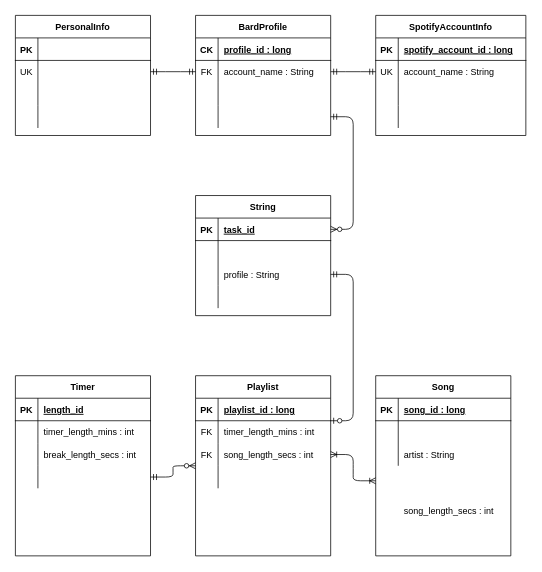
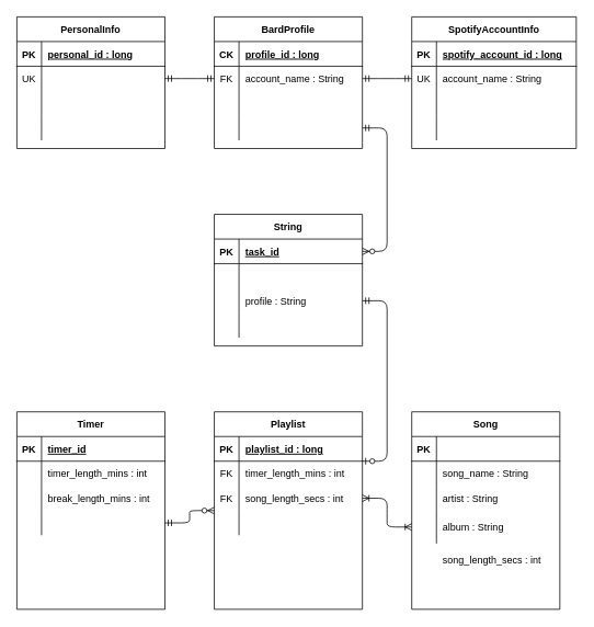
  <mxCell id="0" />
  <mxCell id="1" parent="0" />
  <mxCell id="2" value="PersonalInfo" style="shape=table;startSize=30;container=1;collapsible=1;childLayout=tableLayout;fixedRows=1;rowLines=0;fontStyle=1;align=center;resizeLast=1;" parent="1" vertex="1"><mxGeometry x="20" y="20" width="180" height="160" as="geometry" /></mxCell>
  <mxCell id="3" value="" style="shape=partialRectangle;collapsible=0;dropTarget=0;pointerEvents=0;fillColor=none;top=0;left=0;bottom=1;right=0;points=[[0,0.5],[1,0.5]];portConstraint=eastwest;" parent="2" vertex="1"><mxGeometry y="30" width="180" height="30" as="geometry" /></mxCell>
  <mxCell id="4" value="PK" style="shape=partialRectangle;connectable=0;fillColor=none;top=0;left=0;bottom=0;right=0;fontStyle=1;overflow=hidden;" parent="3" vertex="1"><mxGeometry width="30" height="30" as="geometry" /></mxCell>
+ <mxCell id="5" value="personal_id : long" style="shape=partialRectangle;connectable=0;fillColor=none;top=0;left=0;bottom=0;right=0;align=left;spacingLeft=6;fontStyle=5;overflow=hidden;" parent="3" vertex="1"><mxGeometry x="30" width="150" height="30" as="geometry" /></mxCell>
  <mxCell id="6" value="" style="shape=partialRectangle;collapsible=0;dropTarget=0;pointerEvents=0;fillColor=none;top=0;left=0;bottom=0;right=0;points=[[0,0.5],[1,0.5]];portConstraint=eastwest;" parent="2" vertex="1"><mxGeometry y="60" width="180" height="30" as="geometry" /></mxCell>
  <mxCell id="7" value="UK" style="shape=partialRectangle;connectable=0;fillColor=none;top=0;left=0;bottom=0;right=0;editable=1;overflow=hidden;" parent="6" vertex="1"><mxGeometry width="30" height="30" as="geometry" /></mxCell>
  <mxCell id="8" value="" style="shape=partialRectangle;collapsible=0;dropTarget=0;pointerEvents=0;fillColor=none;top=0;left=0;bottom=0;right=0;points=[[0,0.5],[1,0.5]];portConstraint=eastwest;" parent="2" vertex="1"><mxGeometry y="90" width="180" height="30" as="geometry" /></mxCell>
  <mxCell id="9" value="" style="shape=partialRectangle;connectable=0;fillColor=none;top=0;left=0;bottom=0;right=0;editable=1;overflow=hidden;" parent="8" vertex="1"><mxGeometry width="30" height="30" as="geometry" /></mxCell>
  <mxCell id="10" value="" style="shape=partialRectangle;connectable=0;fillColor=none;top=0;left=0;bottom=0;right=0;align=left;spacingLeft=6;overflow=hidden;" parent="8" vertex="1"><mxGeometry x="30" width="150" height="30" as="geometry" /></mxCell>
  <mxCell id="11" value="" style="shape=partialRectangle;collapsible=0;dropTarget=0;pointerEvents=0;fillColor=none;top=0;left=0;bottom=0;right=0;points=[[0,0.5],[1,0.5]];portConstraint=eastwest;" parent="2" vertex="1"><mxGeometry y="120" width="180" height="30" as="geometry" /></mxCell>
  <mxCell id="12" value="" style="shape=partialRectangle;connectable=0;fillColor=none;top=0;left=0;bottom=0;right=0;editable=1;overflow=hidden;" parent="11" vertex="1"><mxGeometry width="30" height="30" as="geometry" /></mxCell>
  <mxCell id="13" value="" style="shape=partialRectangle;connectable=0;fillColor=none;top=0;left=0;bottom=0;right=0;align=left;spacingLeft=6;overflow=hidden;" parent="11" vertex="1"><mxGeometry x="30" width="150" height="30" as="geometry" /></mxCell>
  <mxCell id="14" value="SpotifyAccountInfo" style="shape=table;startSize=30;container=1;collapsible=1;childLayout=tableLayout;fixedRows=1;rowLines=0;fontStyle=1;align=center;resizeLast=1;" parent="1" vertex="1"><mxGeometry x="500" y="20" width="200" height="160" as="geometry" /></mxCell>
  <mxCell id="15" value="" style="shape=partialRectangle;collapsible=0;dropTarget=0;pointerEvents=0;fillColor=none;top=0;left=0;bottom=1;right=0;points=[[0,0.5],[1,0.5]];portConstraint=eastwest;" parent="14" vertex="1"><mxGeometry y="30" width="200" height="30" as="geometry" /></mxCell>
  <mxCell id="16" value="PK" style="shape=partialRectangle;connectable=0;fillColor=none;top=0;left=0;bottom=0;right=0;fontStyle=1;overflow=hidden;" parent="15" vertex="1"><mxGeometry width="30" height="30" as="geometry" /></mxCell>
  <mxCell id="17" value="spotify_account_id : long" style="shape=partialRectangle;connectable=0;fillColor=none;top=0;left=0;bottom=0;right=0;align=left;spacingLeft=6;fontStyle=5;overflow=hidden;" parent="15" vertex="1"><mxGeometry x="30" width="170" height="30" as="geometry" /></mxCell>
  <mxCell id="18" value="" style="shape=partialRectangle;collapsible=0;dropTarget=0;pointerEvents=0;fillColor=none;top=0;left=0;bottom=0;right=0;points=[[0,0.5],[1,0.5]];portConstraint=eastwest;" parent="14" vertex="1"><mxGeometry y="60" width="200" height="30" as="geometry" /></mxCell>
  <mxCell id="19" value="UK" style="shape=partialRectangle;connectable=0;fillColor=none;top=0;left=0;bottom=0;right=0;editable=1;overflow=hidden;" parent="18" vertex="1"><mxGeometry width="30" height="30" as="geometry" /></mxCell>
  <mxCell id="20" value="account_name : String" style="shape=partialRectangle;connectable=0;fillColor=none;top=0;left=0;bottom=0;right=0;align=left;spacingLeft=6;overflow=hidden;" parent="18" vertex="1"><mxGeometry x="30" width="170" height="30" as="geometry" /></mxCell>
  <mxCell id="21" value="" style="shape=partialRectangle;collapsible=0;dropTarget=0;pointerEvents=0;fillColor=none;top=0;left=0;bottom=0;right=0;points=[[0,0.5],[1,0.5]];portConstraint=eastwest;" parent="14" vertex="1"><mxGeometry y="90" width="200" height="30" as="geometry" /></mxCell>
  <mxCell id="22" value="" style="shape=partialRectangle;connectable=0;fillColor=none;top=0;left=0;bottom=0;right=0;editable=1;overflow=hidden;" parent="21" vertex="1"><mxGeometry width="30" height="30" as="geometry" /></mxCell>
  <mxCell id="23" value="" style="shape=partialRectangle;connectable=0;fillColor=none;top=0;left=0;bottom=0;right=0;align=left;spacingLeft=6;overflow=hidden;" parent="21" vertex="1"><mxGeometry x="30" width="170" height="30" as="geometry" /></mxCell>
  <mxCell id="24" value="" style="shape=partialRectangle;collapsible=0;dropTarget=0;pointerEvents=0;fillColor=none;top=0;left=0;bottom=0;right=0;points=[[0,0.5],[1,0.5]];portConstraint=eastwest;" parent="14" vertex="1"><mxGeometry y="120" width="200" height="30" as="geometry" /></mxCell>
  <mxCell id="25" value="" style="shape=partialRectangle;connectable=0;fillColor=none;top=0;left=0;bottom=0;right=0;editable=1;overflow=hidden;" parent="24" vertex="1"><mxGeometry width="30" height="30" as="geometry" /></mxCell>
  <mxCell id="26" value="" style="shape=partialRectangle;connectable=0;fillColor=none;top=0;left=0;bottom=0;right=0;align=left;spacingLeft=6;overflow=hidden;" parent="24" vertex="1"><mxGeometry x="30" width="170" height="30" as="geometry" /></mxCell>
  <mxCell id="27" value="BardProfile" style="shape=table;startSize=30;container=1;collapsible=1;childLayout=tableLayout;fixedRows=1;rowLines=0;fontStyle=1;align=center;resizeLast=1;" parent="1" vertex="1"><mxGeometry x="260" y="20" width="180" height="160" as="geometry" /></mxCell>
  <mxCell id="28" value="" style="shape=partialRectangle;collapsible=0;dropTarget=0;pointerEvents=0;fillColor=none;top=0;left=0;bottom=1;right=0;points=[[0,0.5],[1,0.5]];portConstraint=eastwest;" parent="27" vertex="1"><mxGeometry y="30" width="180" height="30" as="geometry" /></mxCell>
  <mxCell id="29" value="CK" style="shape=partialRectangle;connectable=0;fillColor=none;top=0;left=0;bottom=0;right=0;fontStyle=1;overflow=hidden;" parent="28" vertex="1"><mxGeometry width="30" height="30" as="geometry" /></mxCell>
  <mxCell id="30" value="profile_id : long" style="shape=partialRectangle;connectable=0;fillColor=none;top=0;left=0;bottom=0;right=0;align=left;spacingLeft=6;fontStyle=5;overflow=hidden;" parent="28" vertex="1"><mxGeometry x="30" width="150" height="30" as="geometry" /></mxCell>
  <mxCell id="31" value="" style="shape=partialRectangle;collapsible=0;dropTarget=0;pointerEvents=0;fillColor=none;top=0;left=0;bottom=0;right=0;points=[[0,0.5],[1,0.5]];portConstraint=eastwest;" parent="27" vertex="1"><mxGeometry y="60" width="180" height="30" as="geometry" /></mxCell>
  <mxCell id="32" value="FK" style="shape=partialRectangle;connectable=0;fillColor=none;top=0;left=0;bottom=0;right=0;editable=1;overflow=hidden;" parent="31" vertex="1"><mxGeometry width="30" height="30" as="geometry" /></mxCell>
  <mxCell id="33" value="account_name : String" style="shape=partialRectangle;connectable=0;fillColor=none;top=0;left=0;bottom=0;right=0;align=left;spacingLeft=6;overflow=hidden;" parent="31" vertex="1"><mxGeometry x="30" width="150" height="30" as="geometry" /></mxCell>
  <mxCell id="34" value="" style="shape=partialRectangle;collapsible=0;dropTarget=0;pointerEvents=0;fillColor=none;top=0;left=0;bottom=0;right=0;points=[[0,0.5],[1,0.5]];portConstraint=eastwest;" parent="27" vertex="1"><mxGeometry y="90" width="180" height="30" as="geometry" /></mxCell>
  <mxCell id="35" value="" style="shape=partialRectangle;connectable=0;fillColor=none;top=0;left=0;bottom=0;right=0;editable=1;overflow=hidden;" parent="34" vertex="1"><mxGeometry width="30" height="30" as="geometry" /></mxCell>
  <mxCell id="36" value="" style="shape=partialRectangle;connectable=0;fillColor=none;top=0;left=0;bottom=0;right=0;align=left;spacingLeft=6;overflow=hidden;" parent="34" vertex="1"><mxGeometry x="30" width="150" height="30" as="geometry" /></mxCell>
  <mxCell id="37" value="" style="shape=partialRectangle;collapsible=0;dropTarget=0;pointerEvents=0;fillColor=none;top=0;left=0;bottom=0;right=0;points=[[0,0.5],[1,0.5]];portConstraint=eastwest;" parent="27" vertex="1"><mxGeometry y="120" width="180" height="30" as="geometry" /></mxCell>
  <mxCell id="38" value="" style="shape=partialRectangle;connectable=0;fillColor=none;top=0;left=0;bottom=0;right=0;editable=1;overflow=hidden;" parent="37" vertex="1"><mxGeometry width="30" height="30" as="geometry" /></mxCell>
  <mxCell id="39" value="" style="shape=partialRectangle;connectable=0;fillColor=none;top=0;left=0;bottom=0;right=0;align=left;spacingLeft=6;overflow=hidden;" parent="37" vertex="1"><mxGeometry x="30" width="150" height="30" as="geometry" /></mxCell>
  <mxCell id="40" value="" style="edgeStyle=entityRelationEdgeStyle;fontSize=12;html=1;endArrow=ERmandOne;startArrow=ERmandOne;entryX=0;entryY=0.5;entryDx=0;entryDy=0;exitX=1;exitY=0.5;exitDx=0;exitDy=0;" edge="1" parent="1" source="31" target="18"><mxGeometry width="100" height="100" relative="1" as="geometry"><mxPoint x="350" y="310" as="sourcePoint" /><mxPoint x="450" y="210" as="targetPoint" /></mxGeometry></mxCell>
  <mxCell id="41" value="" style="edgeStyle=entityRelationEdgeStyle;fontSize=12;html=1;endArrow=ERmandOne;startArrow=ERmandOne;entryX=0;entryY=0.5;entryDx=0;entryDy=0;exitX=1;exitY=0.5;exitDx=0;exitDy=0;" edge="1" parent="1" source="6" target="31"><mxGeometry width="100" height="100" relative="1" as="geometry"><mxPoint x="350" y="310" as="sourcePoint" /><mxPoint x="450" y="210" as="targetPoint" /></mxGeometry></mxCell>
  <mxCell id="42" value="song_length_secs : int" style="shape=partialRectangle;connectable=0;fillColor=none;top=0;left=0;bottom=0;right=0;align=left;spacingLeft=6;overflow=hidden;" vertex="1" parent="1"><mxGeometry x="530" y="660" width="150" height="40" as="geometry" /></mxCell>
  <mxCell id="43" value="" style="shape=partialRectangle;connectable=0;fillColor=none;top=0;left=0;bottom=0;right=0;editable=1;overflow=hidden;" vertex="1" parent="1"><mxGeometry x="500" y="665" width="30" height="30" as="geometry" /></mxCell>
  <mxCell id="44" value="Timer" style="shape=table;startSize=30;container=1;collapsible=1;childLayout=tableLayout;fixedRows=1;rowLines=0;fontStyle=1;align=center;resizeLast=1;" vertex="1" parent="1"><mxGeometry x="20" y="500" width="180" height="240" as="geometry" /></mxCell>
  <mxCell id="45" value="" style="shape=partialRectangle;collapsible=0;dropTarget=0;pointerEvents=0;fillColor=none;top=0;left=0;bottom=1;right=0;points=[[0,0.5],[1,0.5]];portConstraint=eastwest;" vertex="1" parent="44"><mxGeometry y="30" width="180" height="30" as="geometry" /></mxCell>
  <mxCell id="46" value="PK" style="shape=partialRectangle;connectable=0;fillColor=none;top=0;left=0;bottom=0;right=0;fontStyle=1;overflow=hidden;" vertex="1" parent="45"><mxGeometry width="30" height="30" as="geometry" /></mxCell>
- <mxCell id="47" value="length_id" style="shape=partialRectangle;connectable=0;fillColor=none;top=0;left=0;bottom=0;right=0;align=left;spacingLeft=6;fontStyle=5;overflow=hidden;" vertex="1" parent="45"><mxGeometry x="30" width="150" height="30" as="geometry" /></mxCell>
+ <mxCell id="47" value="timer_id" style="shape=partialRectangle;connectable=0;fillColor=none;top=0;left=0;bottom=0;right=0;align=left;spacingLeft=6;fontStyle=5;overflow=hidden;" vertex="1" parent="45"><mxGeometry x="30" width="150" height="30" as="geometry" /></mxCell>
  <mxCell id="48" value="" style="shape=partialRectangle;collapsible=0;dropTarget=0;pointerEvents=0;fillColor=none;top=0;left=0;bottom=0;right=0;points=[[0,0.5],[1,0.5]];portConstraint=eastwest;" vertex="1" parent="44"><mxGeometry y="60" width="180" height="30" as="geometry" /></mxCell>
  <mxCell id="49" value="" style="shape=partialRectangle;connectable=0;fillColor=none;top=0;left=0;bottom=0;right=0;editable=1;overflow=hidden;" vertex="1" parent="48"><mxGeometry width="30" height="30" as="geometry" /></mxCell>
  <mxCell id="50" value="timer_length_mins : int" style="shape=partialRectangle;connectable=0;fillColor=none;top=0;left=0;bottom=0;right=0;align=left;spacingLeft=6;overflow=hidden;" vertex="1" parent="48"><mxGeometry x="30" width="150" height="30" as="geometry" /></mxCell>
  <mxCell id="51" value="" style="shape=partialRectangle;collapsible=0;dropTarget=0;pointerEvents=0;fillColor=none;top=0;left=0;bottom=0;right=0;points=[[0,0.5],[1,0.5]];portConstraint=eastwest;" vertex="1" parent="44"><mxGeometry y="90" width="180" height="30" as="geometry" /></mxCell>
  <mxCell id="52" value="" style="shape=partialRectangle;connectable=0;fillColor=none;top=0;left=0;bottom=0;right=0;editable=1;overflow=hidden;" vertex="1" parent="51"><mxGeometry width="30" height="30" as="geometry" /></mxCell>
- <mxCell id="53" value="break_length_secs : int" style="shape=partialRectangle;connectable=0;fillColor=none;top=0;left=0;bottom=0;right=0;align=left;spacingLeft=6;overflow=hidden;" vertex="1" parent="51"><mxGeometry x="30" width="150" height="30" as="geometry" /></mxCell>
+ <mxCell id="53" value="break_length_mins : int" style="shape=partialRectangle;connectable=0;fillColor=none;top=0;left=0;bottom=0;right=0;align=left;spacingLeft=6;overflow=hidden;" vertex="1" parent="51"><mxGeometry x="30" width="150" height="30" as="geometry" /></mxCell>
  <mxCell id="54" value="" style="shape=partialRectangle;collapsible=0;dropTarget=0;pointerEvents=0;fillColor=none;top=0;left=0;bottom=0;right=0;points=[[0,0.5],[1,0.5]];portConstraint=eastwest;" vertex="1" parent="44"><mxGeometry y="120" width="180" height="30" as="geometry" /></mxCell>
  <mxCell id="55" value="" style="shape=partialRectangle;connectable=0;fillColor=none;top=0;left=0;bottom=0;right=0;editable=1;overflow=hidden;" vertex="1" parent="54"><mxGeometry width="30" height="30" as="geometry" /></mxCell>
  <mxCell id="56" value="" style="shape=partialRectangle;connectable=0;fillColor=none;top=0;left=0;bottom=0;right=0;align=left;spacingLeft=6;overflow=hidden;" vertex="1" parent="54"><mxGeometry x="30" width="150" height="30" as="geometry" /></mxCell>
  <mxCell id="57" value="Playlist" style="shape=table;startSize=30;container=1;collapsible=1;childLayout=tableLayout;fixedRows=1;rowLines=0;fontStyle=1;align=center;resizeLast=1;" parent="1" vertex="1"><mxGeometry x="260" y="500" width="180" height="240" as="geometry" /></mxCell>
  <mxCell id="58" value="" style="shape=partialRectangle;collapsible=0;dropTarget=0;pointerEvents=0;fillColor=none;top=0;left=0;bottom=1;right=0;points=[[0,0.5],[1,0.5]];portConstraint=eastwest;" parent="57" vertex="1"><mxGeometry y="30" width="180" height="30" as="geometry" /></mxCell>
  <mxCell id="59" value="PK" style="shape=partialRectangle;connectable=0;fillColor=none;top=0;left=0;bottom=0;right=0;fontStyle=1;overflow=hidden;" parent="58" vertex="1"><mxGeometry width="30" height="30" as="geometry" /></mxCell>
  <mxCell id="60" value="playlist_id : long" style="shape=partialRectangle;connectable=0;fillColor=none;top=0;left=0;bottom=0;right=0;align=left;spacingLeft=6;fontStyle=5;overflow=hidden;" parent="58" vertex="1"><mxGeometry x="30" width="150" height="30" as="geometry" /></mxCell>
  <mxCell id="61" value="" style="shape=partialRectangle;collapsible=0;dropTarget=0;pointerEvents=0;fillColor=none;top=0;left=0;bottom=0;right=0;points=[[0,0.5],[1,0.5]];portConstraint=eastwest;" parent="57" vertex="1"><mxGeometry y="60" width="180" height="30" as="geometry" /></mxCell>
  <mxCell id="62" value="FK" style="shape=partialRectangle;connectable=0;fillColor=none;top=0;left=0;bottom=0;right=0;editable=1;overflow=hidden;" parent="61" vertex="1"><mxGeometry width="30" height="30" as="geometry" /></mxCell>
  <mxCell id="63" value="timer_length_mins : int" style="shape=partialRectangle;connectable=0;fillColor=none;top=0;left=0;bottom=0;right=0;align=left;spacingLeft=6;overflow=hidden;" parent="61" vertex="1"><mxGeometry x="30" width="150" height="30" as="geometry" /></mxCell>
  <mxCell id="64" value="" style="shape=partialRectangle;collapsible=0;dropTarget=0;pointerEvents=0;fillColor=none;top=0;left=0;bottom=0;right=0;points=[[0,0.5],[1,0.5]];portConstraint=eastwest;" parent="57" vertex="1"><mxGeometry y="90" width="180" height="30" as="geometry" /></mxCell>
  <mxCell id="65" value="FK" style="shape=partialRectangle;connectable=0;fillColor=none;top=0;left=0;bottom=0;right=0;editable=1;overflow=hidden;" parent="64" vertex="1"><mxGeometry width="30" height="30" as="geometry" /></mxCell>
  <mxCell id="66" value="song_length_secs : int" style="shape=partialRectangle;connectable=0;fillColor=none;top=0;left=0;bottom=0;right=0;align=left;spacingLeft=6;overflow=hidden;" parent="64" vertex="1"><mxGeometry x="30" width="150" height="30" as="geometry" /></mxCell>
  <mxCell id="67" value="" style="shape=partialRectangle;collapsible=0;dropTarget=0;pointerEvents=0;fillColor=none;top=0;left=0;bottom=0;right=0;points=[[0,0.5],[1,0.5]];portConstraint=eastwest;" parent="57" vertex="1"><mxGeometry y="120" width="180" height="30" as="geometry" /></mxCell>
  <mxCell id="68" value="" style="shape=partialRectangle;connectable=0;fillColor=none;top=0;left=0;bottom=0;right=0;editable=1;overflow=hidden;" parent="67" vertex="1"><mxGeometry width="30" height="30" as="geometry" /></mxCell>
  <mxCell id="69" value="" style="shape=partialRectangle;connectable=0;fillColor=none;top=0;left=0;bottom=0;right=0;align=left;spacingLeft=6;overflow=hidden;" parent="67" vertex="1"><mxGeometry x="30" width="150" height="30" as="geometry" /></mxCell>
  <mxCell id="70" value="Song" style="shape=table;startSize=30;container=1;collapsible=1;childLayout=tableLayout;fixedRows=1;rowLines=0;fontStyle=1;align=center;resizeLast=1;" vertex="1" parent="1"><mxGeometry x="500" y="500" width="180" height="240" as="geometry" /></mxCell>
  <mxCell id="71" value="" style="shape=partialRectangle;collapsible=0;dropTarget=0;pointerEvents=0;fillColor=none;top=0;left=0;bottom=1;right=0;points=[[0,0.5],[1,0.5]];portConstraint=eastwest;" vertex="1" parent="70"><mxGeometry y="30" width="180" height="30" as="geometry" /></mxCell>
  <mxCell id="72" value="PK" style="shape=partialRectangle;connectable=0;fillColor=none;top=0;left=0;bottom=0;right=0;fontStyle=1;overflow=hidden;" vertex="1" parent="71"><mxGeometry width="30" height="30" as="geometry" /></mxCell>
- <mxCell id="73" value="song_id : long" style="shape=partialRectangle;connectable=0;fillColor=none;top=0;left=0;bottom=0;right=0;align=left;spacingLeft=6;fontStyle=5;overflow=hidden;" vertex="1" parent="71"><mxGeometry x="30" width="150" height="30" as="geometry" /></mxCell>
  <mxCell id="74" value="" style="shape=partialRectangle;collapsible=0;dropTarget=0;pointerEvents=0;fillColor=none;top=0;left=0;bottom=0;right=0;points=[[0,0.5],[1,0.5]];portConstraint=eastwest;" vertex="1" parent="70"><mxGeometry y="60" width="180" height="30" as="geometry" /></mxCell>
  <mxCell id="75" value="" style="shape=partialRectangle;connectable=0;fillColor=none;top=0;left=0;bottom=0;right=0;editable=1;overflow=hidden;" vertex="1" parent="74"><mxGeometry width="30" height="30" as="geometry" /></mxCell>
+ <mxCell id="76" value="song_name : String" style="shape=partialRectangle;connectable=0;fillColor=none;top=0;left=0;bottom=0;right=0;align=left;spacingLeft=6;overflow=hidden;" vertex="1" parent="74"><mxGeometry x="30" width="150" height="30" as="geometry" /></mxCell>
  <mxCell id="77" value="" style="shape=partialRectangle;collapsible=0;dropTarget=0;pointerEvents=0;fillColor=none;top=0;left=0;bottom=0;right=0;points=[[0,0.5],[1,0.5]];portConstraint=eastwest;" vertex="1" parent="70"><mxGeometry y="90" width="180" height="30" as="geometry" /></mxCell>
  <mxCell id="78" value="" style="shape=partialRectangle;connectable=0;fillColor=none;top=0;left=0;bottom=0;right=0;editable=1;overflow=hidden;" vertex="1" parent="77"><mxGeometry width="30" height="30" as="geometry" /></mxCell>
  <mxCell id="79" value="artist : String" style="shape=partialRectangle;connectable=0;fillColor=none;top=0;left=0;bottom=0;right=0;align=left;spacingLeft=6;overflow=hidden;" vertex="1" parent="77"><mxGeometry x="30" width="150" height="30" as="geometry" /></mxCell>
  <mxCell id="80" value="" style="shape=partialRectangle;collapsible=0;dropTarget=0;pointerEvents=0;fillColor=none;top=0;left=0;bottom=0;right=0;points=[[0,0.5],[1,0.5]];portConstraint=eastwest;" vertex="1" parent="70"><mxGeometry y="120" width="180" height="40" as="geometry" /></mxCell>
  <mxCell id="81" value="" style="shape=partialRectangle;connectable=0;fillColor=none;top=0;left=0;bottom=0;right=0;editable=1;overflow=hidden;" vertex="1" parent="80"><mxGeometry width="30" height="40" as="geometry" /></mxCell>
+ <mxCell id="82" value="album : String" style="shape=partialRectangle;connectable=0;fillColor=none;top=0;left=0;bottom=0;right=0;align=left;spacingLeft=6;overflow=hidden;" vertex="1" parent="80"><mxGeometry x="30" width="150" height="40" as="geometry" /></mxCell>
  <mxCell id="83" value="String" style="shape=table;startSize=30;container=1;collapsible=1;childLayout=tableLayout;fixedRows=1;rowLines=0;fontStyle=1;align=center;resizeLast=1;" vertex="1" parent="1"><mxGeometry x="260" y="260" width="180" height="160" as="geometry" /></mxCell>
  <mxCell id="84" value="" style="shape=partialRectangle;collapsible=0;dropTarget=0;pointerEvents=0;fillColor=none;top=0;left=0;bottom=1;right=0;points=[[0,0.5],[1,0.5]];portConstraint=eastwest;" vertex="1" parent="83"><mxGeometry y="30" width="180" height="30" as="geometry" /></mxCell>
  <mxCell id="85" value="PK" style="shape=partialRectangle;connectable=0;fillColor=none;top=0;left=0;bottom=0;right=0;fontStyle=1;overflow=hidden;" vertex="1" parent="84"><mxGeometry width="30" height="30" as="geometry" /></mxCell>
  <mxCell id="86" value="task_id" style="shape=partialRectangle;connectable=0;fillColor=none;top=0;left=0;bottom=0;right=0;align=left;spacingLeft=6;fontStyle=5;overflow=hidden;" vertex="1" parent="84"><mxGeometry x="30" width="150" height="30" as="geometry" /></mxCell>
  <mxCell id="87" value="" style="shape=partialRectangle;collapsible=0;dropTarget=0;pointerEvents=0;fillColor=none;top=0;left=0;bottom=0;right=0;points=[[0,0.5],[1,0.5]];portConstraint=eastwest;" vertex="1" parent="83"><mxGeometry y="60" width="180" height="30" as="geometry" /></mxCell>
  <mxCell id="88" value="" style="shape=partialRectangle;connectable=0;fillColor=none;top=0;left=0;bottom=0;right=0;editable=1;overflow=hidden;" vertex="1" parent="87"><mxGeometry width="30" height="30" as="geometry" /></mxCell>
  <mxCell id="89" value="" style="shape=partialRectangle;collapsible=0;dropTarget=0;pointerEvents=0;fillColor=none;top=0;left=0;bottom=0;right=0;points=[[0,0.5],[1,0.5]];portConstraint=eastwest;" vertex="1" parent="83"><mxGeometry y="90" width="180" height="30" as="geometry" /></mxCell>
  <mxCell id="90" value="" style="shape=partialRectangle;connectable=0;fillColor=none;top=0;left=0;bottom=0;right=0;editable=1;overflow=hidden;" vertex="1" parent="89"><mxGeometry width="30" height="30" as="geometry" /></mxCell>
  <mxCell id="91" value="profile : String" style="shape=partialRectangle;connectable=0;fillColor=none;top=0;left=0;bottom=0;right=0;align=left;spacingLeft=6;overflow=hidden;" vertex="1" parent="89"><mxGeometry x="30" width="150" height="30" as="geometry" /></mxCell>
  <mxCell id="92" value="" style="shape=partialRectangle;collapsible=0;dropTarget=0;pointerEvents=0;fillColor=none;top=0;left=0;bottom=0;right=0;points=[[0,0.5],[1,0.5]];portConstraint=eastwest;" vertex="1" parent="83"><mxGeometry y="120" width="180" height="30" as="geometry" /></mxCell>
  <mxCell id="93" value="" style="shape=partialRectangle;connectable=0;fillColor=none;top=0;left=0;bottom=0;right=0;editable=1;overflow=hidden;" vertex="1" parent="92"><mxGeometry width="30" height="30" as="geometry" /></mxCell>
  <mxCell id="94" value="" style="shape=partialRectangle;connectable=0;fillColor=none;top=0;left=0;bottom=0;right=0;align=left;spacingLeft=6;overflow=hidden;" vertex="1" parent="92"><mxGeometry x="30" width="150" height="30" as="geometry" /></mxCell>
  <mxCell id="95" value="" style="edgeStyle=entityRelationEdgeStyle;fontSize=12;html=1;endArrow=ERoneToMany;startArrow=ERoneToMany;entryX=0;entryY=0.5;entryDx=0;entryDy=0;exitX=1;exitY=0.5;exitDx=0;exitDy=0;" edge="1" parent="1" source="64" target="80"><mxGeometry width="100" height="100" relative="1" as="geometry"><mxPoint x="320" y="560" as="sourcePoint" /><mxPoint x="420" y="460" as="targetPoint" /></mxGeometry></mxCell>
  <mxCell id="96" value="" style="edgeStyle=entityRelationEdgeStyle;fontSize=12;html=1;endArrow=ERzeroToMany;startArrow=ERmandOne;exitX=1;exitY=0.5;exitDx=0;exitDy=0;entryX=0;entryY=0.5;entryDx=0;entryDy=0;" edge="1" parent="1" source="54" target="57"><mxGeometry width="100" height="100" relative="1" as="geometry"><mxPoint x="320" y="660" as="sourcePoint" /><mxPoint x="260" y="550" as="targetPoint" /></mxGeometry></mxCell>
  <mxCell id="97" value="" style="edgeStyle=entityRelationEdgeStyle;fontSize=12;html=1;endArrow=ERzeroToOne;startArrow=ERmandOne;entryX=1;entryY=0.25;entryDx=0;entryDy=0;" edge="1" parent="1" target="57"><mxGeometry width="100" height="100" relative="1" as="geometry"><mxPoint x="440" y="365" as="sourcePoint" /><mxPoint x="400" y="470" as="targetPoint" /></mxGeometry></mxCell>
  <mxCell id="98" value="" style="edgeStyle=entityRelationEdgeStyle;fontSize=12;html=1;endArrow=ERzeroToMany;startArrow=ERmandOne;exitX=1;exitY=0.5;exitDx=0;exitDy=0;entryX=1;entryY=0.5;entryDx=0;entryDy=0;" edge="1" parent="1" source="37" target="84"><mxGeometry width="100" height="100" relative="1" as="geometry"><mxPoint x="320" y="330" as="sourcePoint" /><mxPoint x="420" y="230" as="targetPoint" /></mxGeometry></mxCell>
